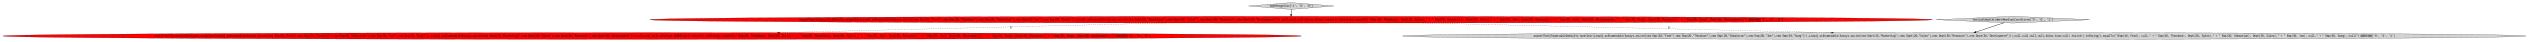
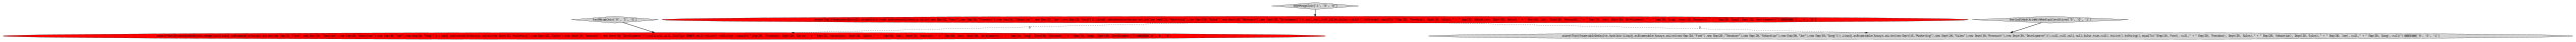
  digraph {
    fontname="IBM Plex Mono"
    node [fillcolor=lightgray shape=diamond style=filled fontname="IBM Plex Mono"]
    edge [style=bold fontname="IBM Plex Mono"]
    n1 [label="testMergeJoin['1', '0', '0']"]
    n2 [fillcolor=red label="assertThat(EnumerableDefaults.mergeJoin(Linq4j.asEnumerable(Arrays.asList(new Emp(10,\"Fred\"),new Emp(20,\"Theodore\"),new Emp(20,\"Sebastian\"),new Emp(30,\"Joe\"),new Emp(30,\"Greg\"))),Linq4j.asEnumerable(Arrays.asList(new Dept(15,\"Marketing\"),new Dept(20,\"Sales\"),new Dept(30,\"Research\"),new Dept(30,\"Development\"))),null,null,null,false,false).toList().toString(),equalTo(\"(Emp(20, Theodore), Dept(20, Sales),\" + \" Emp(20, Sebastian), Dept(20, Sales),\" + \" Emp(30, Joe), Dept(30, Research),\" + \" Emp(30, Joe), Dept(30, Development),\" + \" Emp(30, Greg), Dept(30, Research),\" + \" Emp(30, Greg), Dept(30, Development)(\"))@@@3@@@['1', '0', '0']" shape=ellipse]
+   n3 [label="testMergeJoin['0', '1', '0']"]
    n4 [fillcolor=red label="assertThat(EnumerableDefaults.mergeJoin(Linq4j.asEnumerable(Arrays.asList(new Emp(10,\"Fred\"),new Emp(20,\"Theodore\"),new Emp(20,\"Sebastian\"),new Emp(30,\"Joe\"),new Emp(30,\"Greg\"))),Linq4j.asEnumerable(Arrays.asList(new Dept(15,\"Marketing\"),new Dept(20,\"Sales\"),new Dept(30,\"Research\"),new Dept(30,\"Development\"))),null,null,null,JoinType.INNER,null).toList().toString(),equalTo(\"(Emp(20, Theodore), Dept(20, Sales),\" + \" Emp(20, Sebastian), Dept(20, Sales),\" + \" Emp(30, Joe), Dept(30, Research),\" + \" Emp(30, Joe), Dept(30, Development),\" + \" Emp(30, Greg), Dept(30, Research),\" + \" Emp(30, Greg), Dept(30, Development)(\"))@@@3@@@['0', '1', '0']" shape=ellipse]
    n5 [label="assertThat(EnumerableDefaults.hashJoin(Linq4j.asEnumerable(Arrays.asList(new Emp(10,\"Fred\"),new Emp(20,\"Theodore\"),new Emp(20,\"Sebastian\"),new Emp(30,\"Joe\"),new Emp(30,\"Greg\"))),Linq4j.asEnumerable(Arrays.asList(new Dept(15,\"Marketing\"),new Dept(20,\"Sales\"),new Dept(30,\"Research\"),new Dept(30,\"Development\"))),null,null,null,null,false,true,null).toList().toString(),equalTo(\"(Emp(10, Fred), null,\" + \" Emp(20, Theodore), Dept(20, Sales),\" + \" Emp(20, Sebastian), Dept(20, Sales),\" + \" Emp(30, Joe), null,\" + \" Emp(30, Greg), null(\"))@@@3@@@['0', '0', '1']" shape=ellipse]
    n6 [label="testLeftHashJoinWithNonEquiConditions['0', '0', '1']"]
    n1 -> n2
    n2 -> n4 [label=0 style=dashed]
    n2 -> n5 [label=0 style=dashed]
+   n3 -> n4
    n6 -> n5
  }
